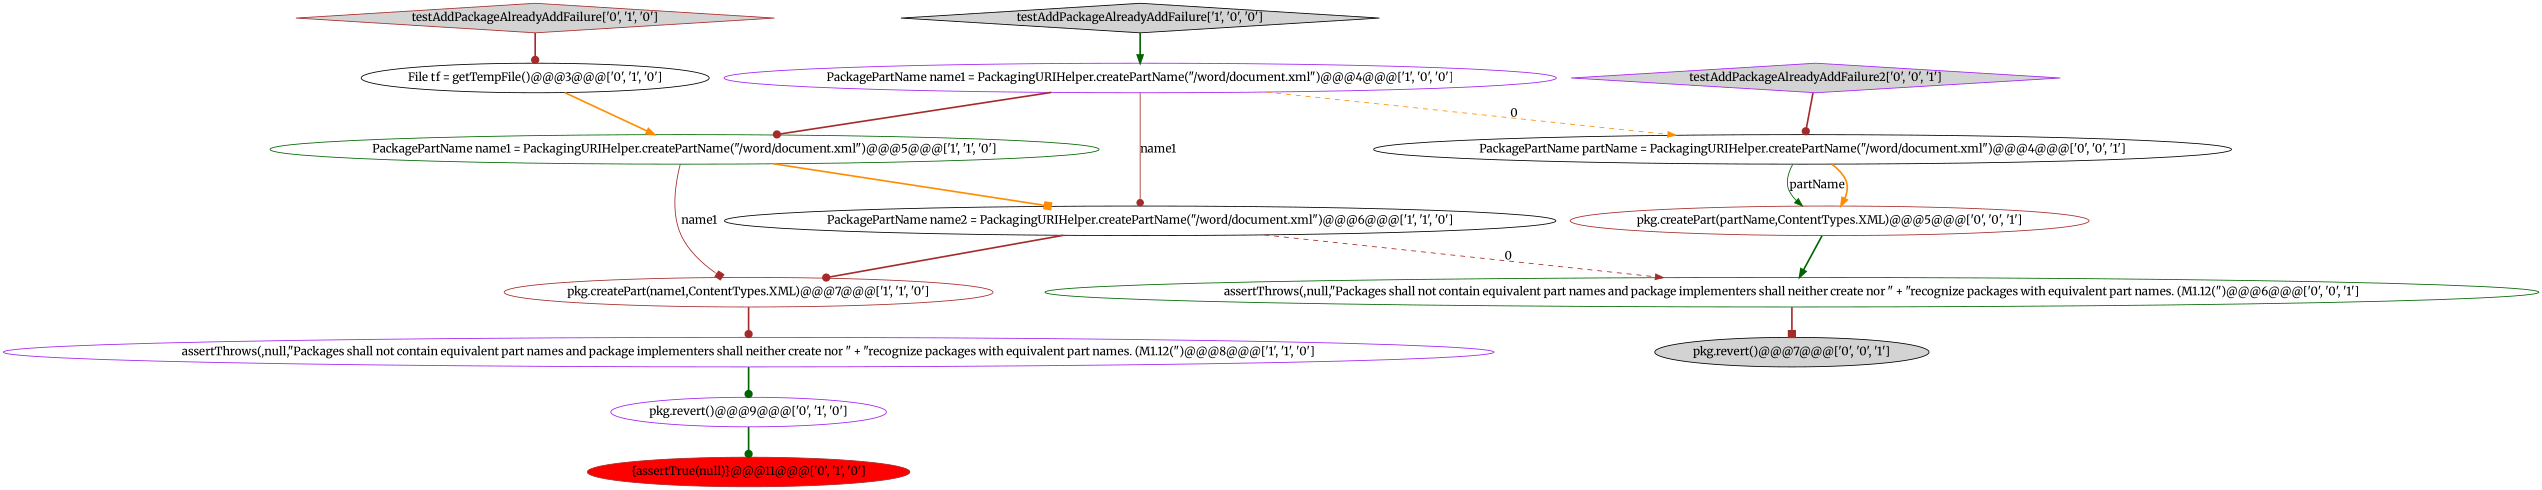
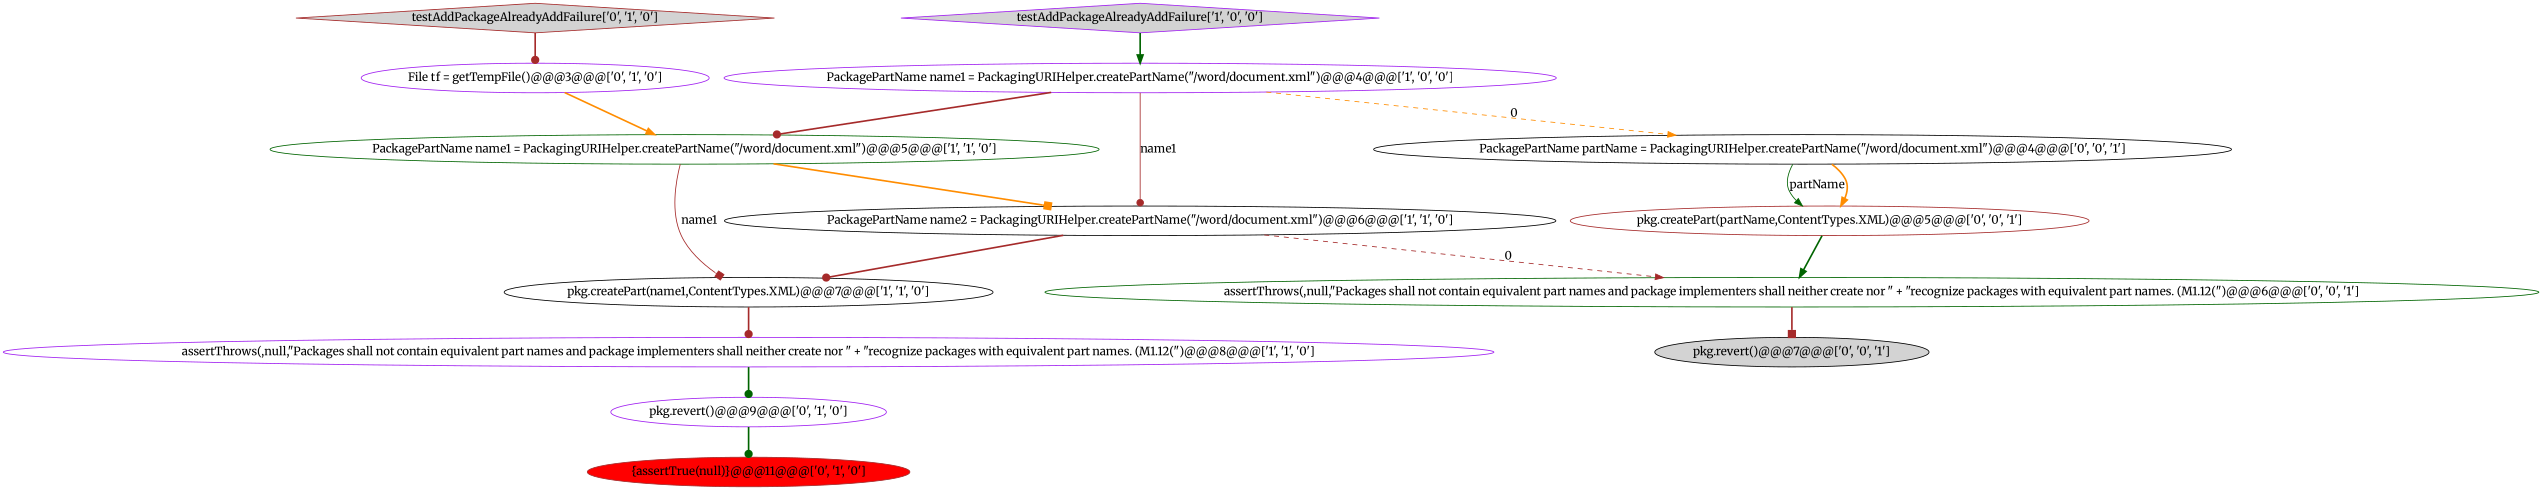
  digraph {
    fontname=Merriweather
    node [color=black fillcolor=white fontname=Merriweather shape=ellipse style=filled]
    edge [arrowhead=dot color=brown fontname=Merriweather style=bold]
    n1 [color=brown fillcolor=lightgray label="testAddPackageAlreadyAddFailure['0', '1', '0']" shape=diamond]
-   n2 [label="File tf = getTempFile()@@@3@@@['0', '1', '0']"]
+   n2 [color=purple label="File tf = getTempFile()@@@3@@@['0', '1', '0']"]
    n3 [color=darkgreen label="PackagePartName name1 = PackagingURIHelper.createPartName(\"/word/document.xml\")@@@5@@@['1', '1', '0']"]
    n4 [fillcolor=lightgray label="pkg.revert()@@@7@@@['0', '0', '1']"]
-   n5 [color=brown label="pkg.createPart(name1,ContentTypes.XML)@@@7@@@['1', '1', '0']"]
+   n5 [label="pkg.createPart(name1,ContentTypes.XML)@@@7@@@['1', '1', '0']"]
    n6 [label="PackagePartName name2 = PackagingURIHelper.createPartName(\"/word/document.xml\")@@@6@@@['1', '1', '0']"]
    n7 [color=purple label="assertThrows(,null,\"Packages shall not contain equivalent part names and package implementers shall neither create nor \" + \"recognize packages with equivalent part names. (M1.12(\")@@@8@@@['1', '1', '0']"]
    n8 [color=darkgreen label="assertThrows(,null,\"Packages shall not contain equivalent part names and package implementers shall neither create nor \" + \"recognize packages with equivalent part names. (M1.12(\")@@@6@@@['0', '0', '1']"]
-   n9 [color=purple fillcolor=lightgray label="testAddPackageAlreadyAddFailure2['0', '0', '1']" shape=diamond]
    n10 [label="PackagePartName partName = PackagingURIHelper.createPartName(\"/word/document.xml\")@@@4@@@['0', '0', '1']"]
    n11 [color=brown label="pkg.createPart(partName,ContentTypes.XML)@@@5@@@['0', '0', '1']"]
-   n12 [fillcolor=lightgray label="testAddPackageAlreadyAddFailure['1', '0', '0']" shape=diamond]
+   n12 [color=purple fillcolor=lightgray label="testAddPackageAlreadyAddFailure['1', '0', '0']" shape=diamond]
    n13 [color=purple label="PackagePartName name1 = PackagingURIHelper.createPartName(\"/word/document.xml\")@@@4@@@['1', '0', '0']"]
    n14 [color=purple label="pkg.revert()@@@9@@@['0', '1', '0']"]
    n15 [color=brown fillcolor=red label="{assertTrue(null)}@@@11@@@['0', '1', '0']"]
    n1 -> n2
    n2 -> n3 [arrowhead=normal color=darkorange]
    n3 -> n5 [arrowhead=box label=name1 style=solid]
    n3 -> n6 [arrowhead=box color=darkorange]
    n5 -> n7
    n6 -> n5
    n6 -> n8 [arrowhead=normal label=0 style=dashed]
    n7 -> n14 [color=darkgreen]
    n8 -> n4 [arrowhead=box]
-   n9 -> n10
    n10 -> n11 [arrowhead=normal color=darkgreen label=partName style=solid]
    n10 -> n11 [arrowhead=normal color=darkorange]
    n11 -> n8 [arrowhead=normal color=darkgreen]
    n12 -> n13 [arrowhead=normal color=darkgreen]
    n13 -> n3
    n13 -> n6 [label=name1 style=solid]
    n13 -> n10 [arrowhead=normal color=darkorange label=0 style=dashed]
    n14 -> n15 [color=darkgreen]
  }
